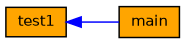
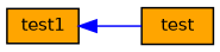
  digraph {
    rankdir=LR
    node [color=black fillcolor=orange fontname=Helvetica fontsize=10 shape=record style=filled]
    n1 [fontcolor=black height=0.2 label=test1 width=0.4]
-   n2 [height=0.2 label=main width=0.4]
+   n2 [height=0.2 label=test width=0.4]
    n1 -> n2 [color=blue dir=back fontname=Helvetica fontsize=10 labelfontname=Helvetica labelfontsize=10 style=solid]
  }
